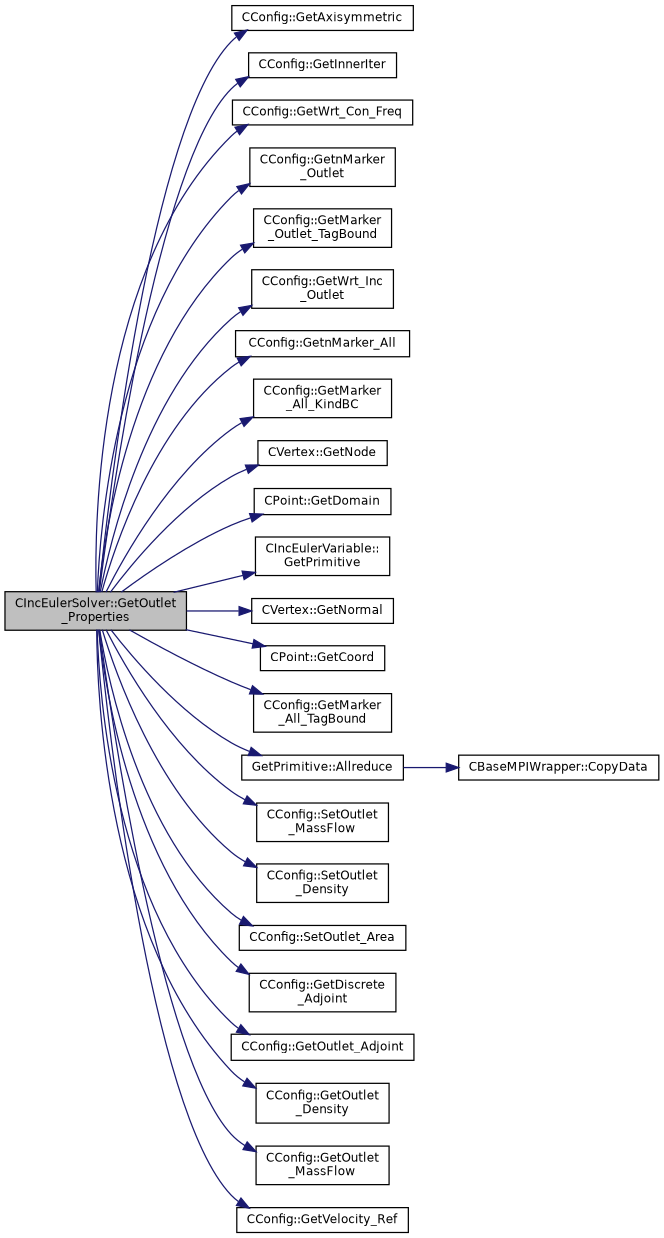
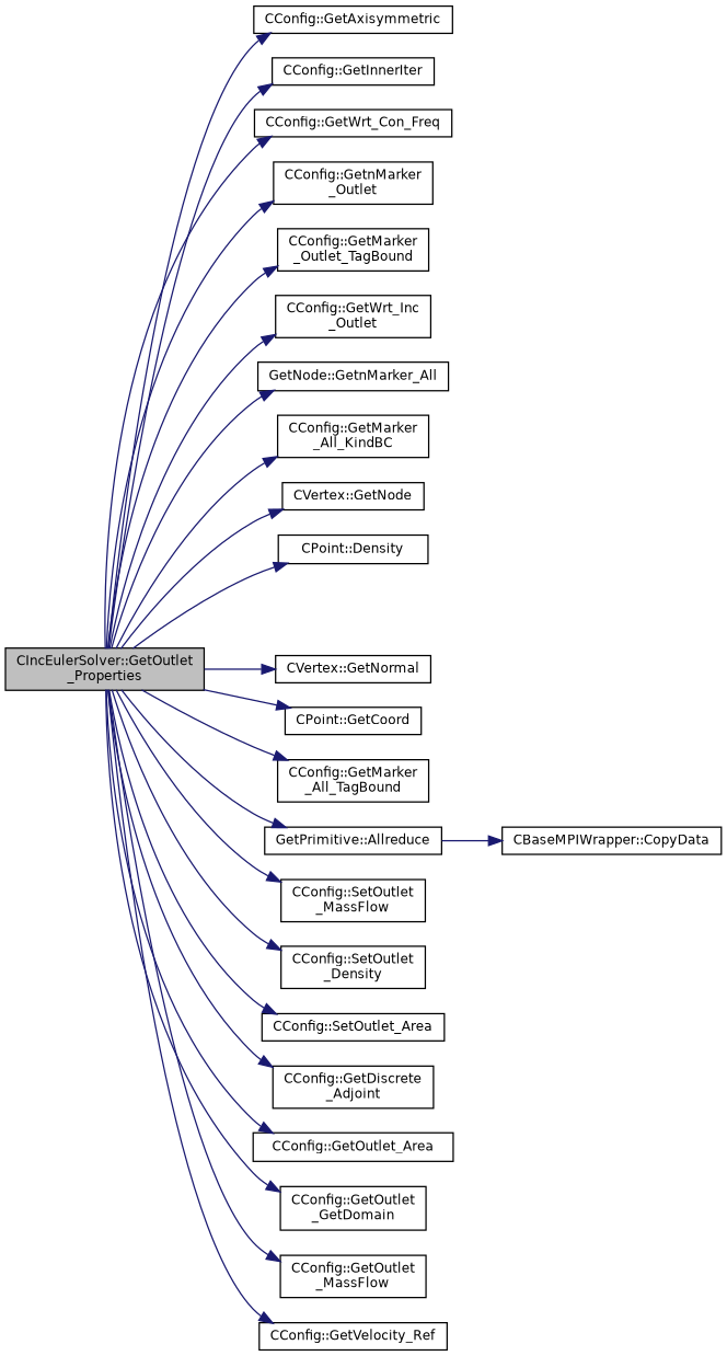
  digraph {
    rankdir=LR
    node [color=black fillcolor=white fontname=Helvetica fontsize=10 shape=record style=filled]
    edge [color=midnightblue fontname=Helvetica fontsize=10 labelfontname=Helvetica labelfontsize=10 style=solid]
    n1 [fillcolor=grey75 fontcolor=black height=0.2 label="CIncEulerSolver::GetOutlet\l_Properties" width=0.4]
    n2 [height=0.2 label="CConfig::GetAxisymmetric" width=0.4]
    n3 [height=0.2 label="CConfig::GetInnerIter" width=0.4]
    n4 [height=0.2 label="CConfig::GetWrt_Con_Freq" width=0.4]
    n5 [height=0.2 label="CConfig::GetnMarker\l_Outlet" width=0.4]
    n6 [height=0.2 label="CConfig::GetMarker\l_Outlet_TagBound" width=0.4]
    n7 [height=0.2 label="CConfig::GetWrt_Inc\l_Outlet" width=0.4]
-   n8 [height=0.2 label="CConfig::GetnMarker_All" width=0.4]
+   n8 [height=0.2 label="GetNode::GetnMarker_All" width=0.4]
    n9 [height=0.2 label="CConfig::GetMarker\l_All_KindBC" width=0.4]
    n10 [height=0.2 label="CVertex::GetNode" width=0.4]
-   n11 [height=0.2 label="CPoint::GetDomain" width=0.4]
-   n12 [height=0.2 label="CIncEulerVariable::\lGetPrimitive" width=0.4]
+   n11 [height=0.2 label="CPoint::Density" width=0.4]
    n13 [height=0.2 label="CVertex::GetNormal" width=0.4]
    n14 [height=0.2 label="CPoint::GetCoord" width=0.4]
    n15 [height=0.2 label="CConfig::GetMarker\l_All_TagBound" width=0.4]
    n16 [height=0.2 label="GetPrimitive::Allreduce" width=0.4]
    n17 [height=0.2 label="CConfig::SetOutlet\l_MassFlow" width=0.4]
    n18 [height=0.2 label="CConfig::SetOutlet\l_Density" width=0.4]
    n19 [height=0.2 label="CConfig::SetOutlet_Area" width=0.4]
    n20 [height=0.2 label="CConfig::GetDiscrete\l_Adjoint" width=0.4]
-   n21 [height=0.2 label="CConfig::GetOutlet_Adjoint" width=0.4]
-   n22 [height=0.2 label="CConfig::GetOutlet\l_Density" width=0.4]
+   n21 [height=0.2 label="CConfig::GetOutlet_Area" width=0.4]
+   n22 [height=0.2 label="CConfig::GetOutlet\l_GetDomain" width=0.4]
    n23 [height=0.2 label="CConfig::GetOutlet\l_MassFlow" width=0.4]
    n24 [height=0.2 label="CConfig::GetVelocity_Ref" width=0.4]
    n25 [height=0.2 label="CBaseMPIWrapper::CopyData" width=0.4]
    n1 -> n2
    n1 -> n3
    n1 -> n4
    n1 -> n5
    n1 -> n6
    n1 -> n7
    n1 -> n8
    n1 -> n9
    n1 -> n10
    n1 -> n11
-   n1 -> n12
    n1 -> n13
    n1 -> n14
    n1 -> n15
    n1 -> n16
    n1 -> n17
    n1 -> n18
    n1 -> n19
    n1 -> n20
    n1 -> n21
    n1 -> n22
    n1 -> n23
    n1 -> n24
    n16 -> n25
  }
